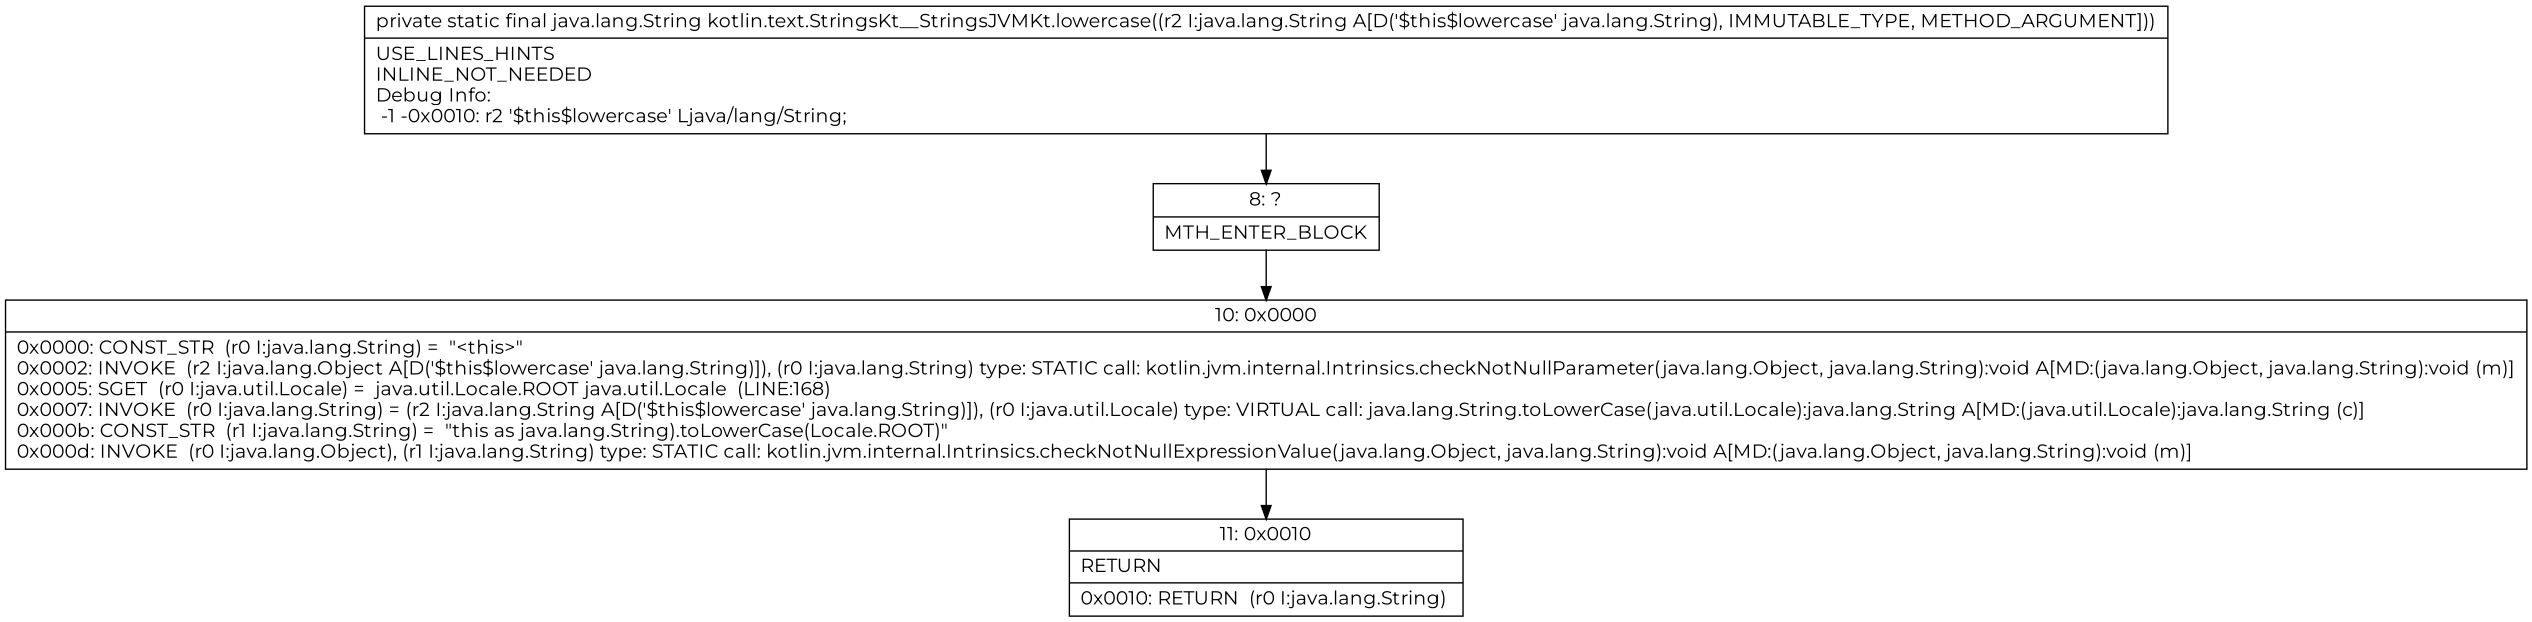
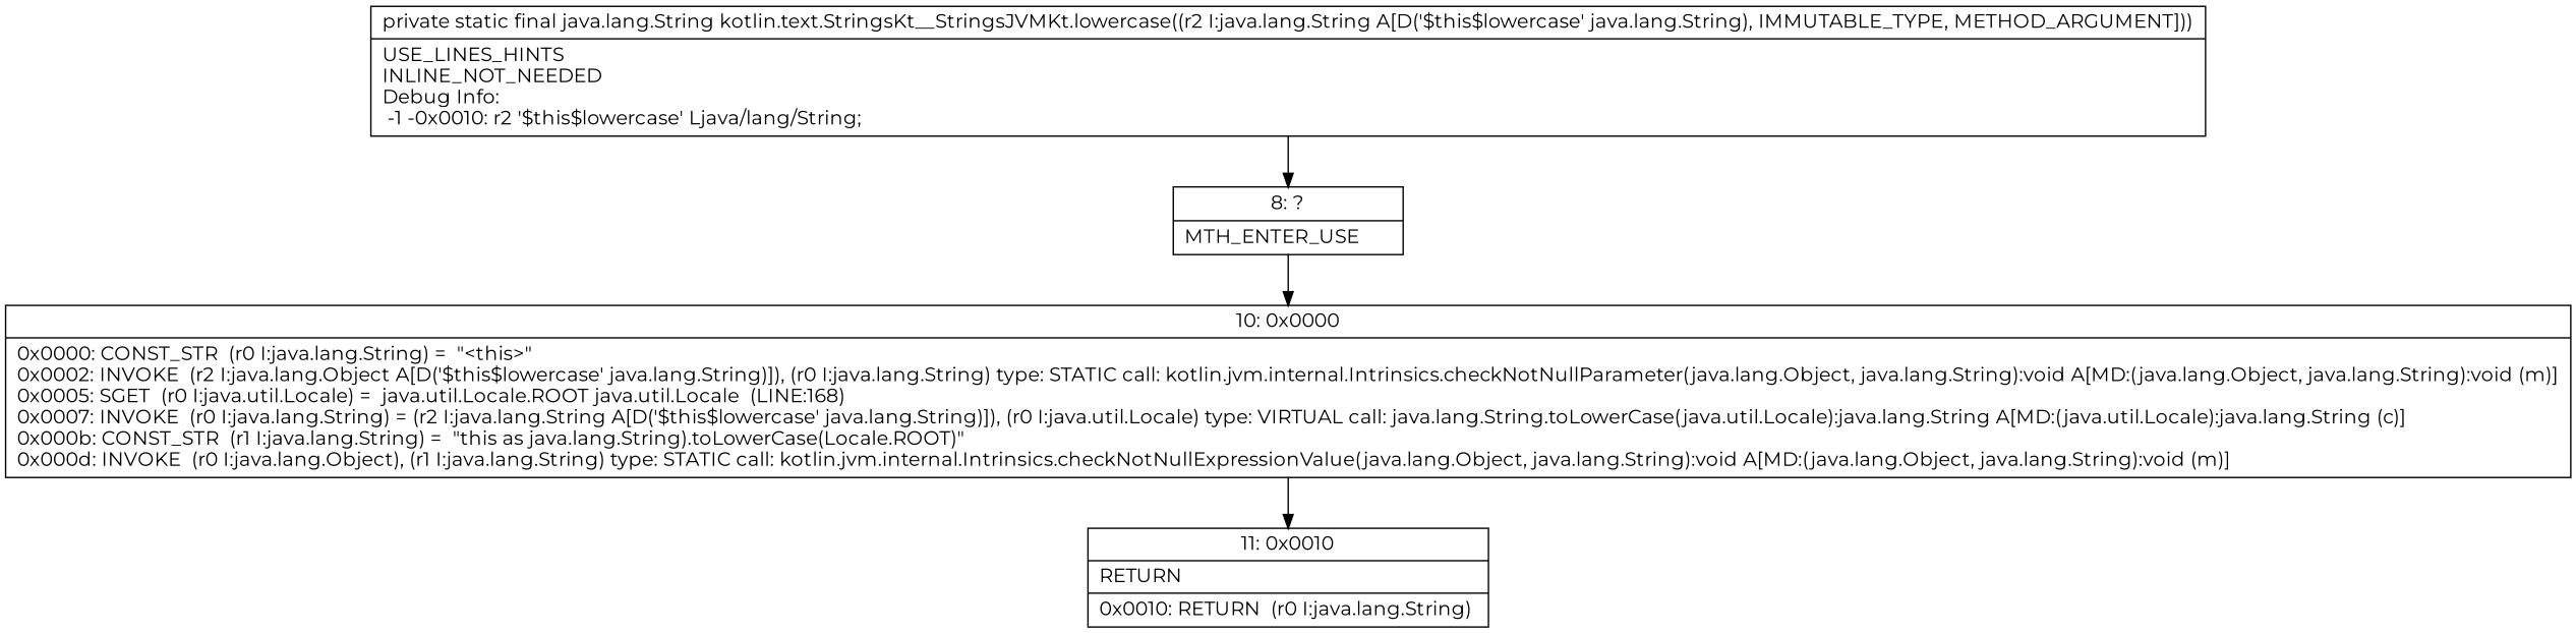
  digraph {
    fontname=Montserrat
    node [fontname=Montserrat shape=record]
    edge [fontname=Montserrat]
-   n1 [label="{8\:\ ?|MTH_ENTER_BLOCK\l}"]
+   n1 [label="{8\:\ ?|MTH_ENTER_USE\l}"]
    n2 [label="{10\:\ 0x0000|0x0000: CONST_STR  (r0 I:java.lang.String) =  \"\<this\>\" \l0x0002: INVOKE  (r2 I:java.lang.Object A[D('$this$lowercase' java.lang.String)]), (r0 I:java.lang.String) type: STATIC call: kotlin.jvm.internal.Intrinsics.checkNotNullParameter(java.lang.Object, java.lang.String):void A[MD:(java.lang.Object, java.lang.String):void (m)]\l0x0005: SGET  (r0 I:java.util.Locale) =  java.util.Locale.ROOT java.util.Locale  (LINE:168)\l0x0007: INVOKE  (r0 I:java.lang.String) = (r2 I:java.lang.String A[D('$this$lowercase' java.lang.String)]), (r0 I:java.util.Locale) type: VIRTUAL call: java.lang.String.toLowerCase(java.util.Locale):java.lang.String A[MD:(java.util.Locale):java.lang.String (c)]\l0x000b: CONST_STR  (r1 I:java.lang.String) =  \"this as java.lang.String).toLowerCase(Locale.ROOT)\" \l0x000d: INVOKE  (r0 I:java.lang.Object), (r1 I:java.lang.String) type: STATIC call: kotlin.jvm.internal.Intrinsics.checkNotNullExpressionValue(java.lang.Object, java.lang.String):void A[MD:(java.lang.Object, java.lang.String):void (m)]\l}"]
    n3 [label="{11\:\ 0x0010|RETURN\l|0x0010: RETURN  (r0 I:java.lang.String) \l}"]
    n4 [label="{private static final java.lang.String kotlin.text.StringsKt__StringsJVMKt.lowercase((r2 I:java.lang.String A[D('$this$lowercase' java.lang.String), IMMUTABLE_TYPE, METHOD_ARGUMENT]))  | USE_LINES_HINTS\lINLINE_NOT_NEEDED\lDebug Info:\l  \-1 \-0x0010: r2 '$this$lowercase' Ljava\/lang\/String;\l}"]
    n1 -> n2
    n2 -> n3
    n4 -> n1
  }
